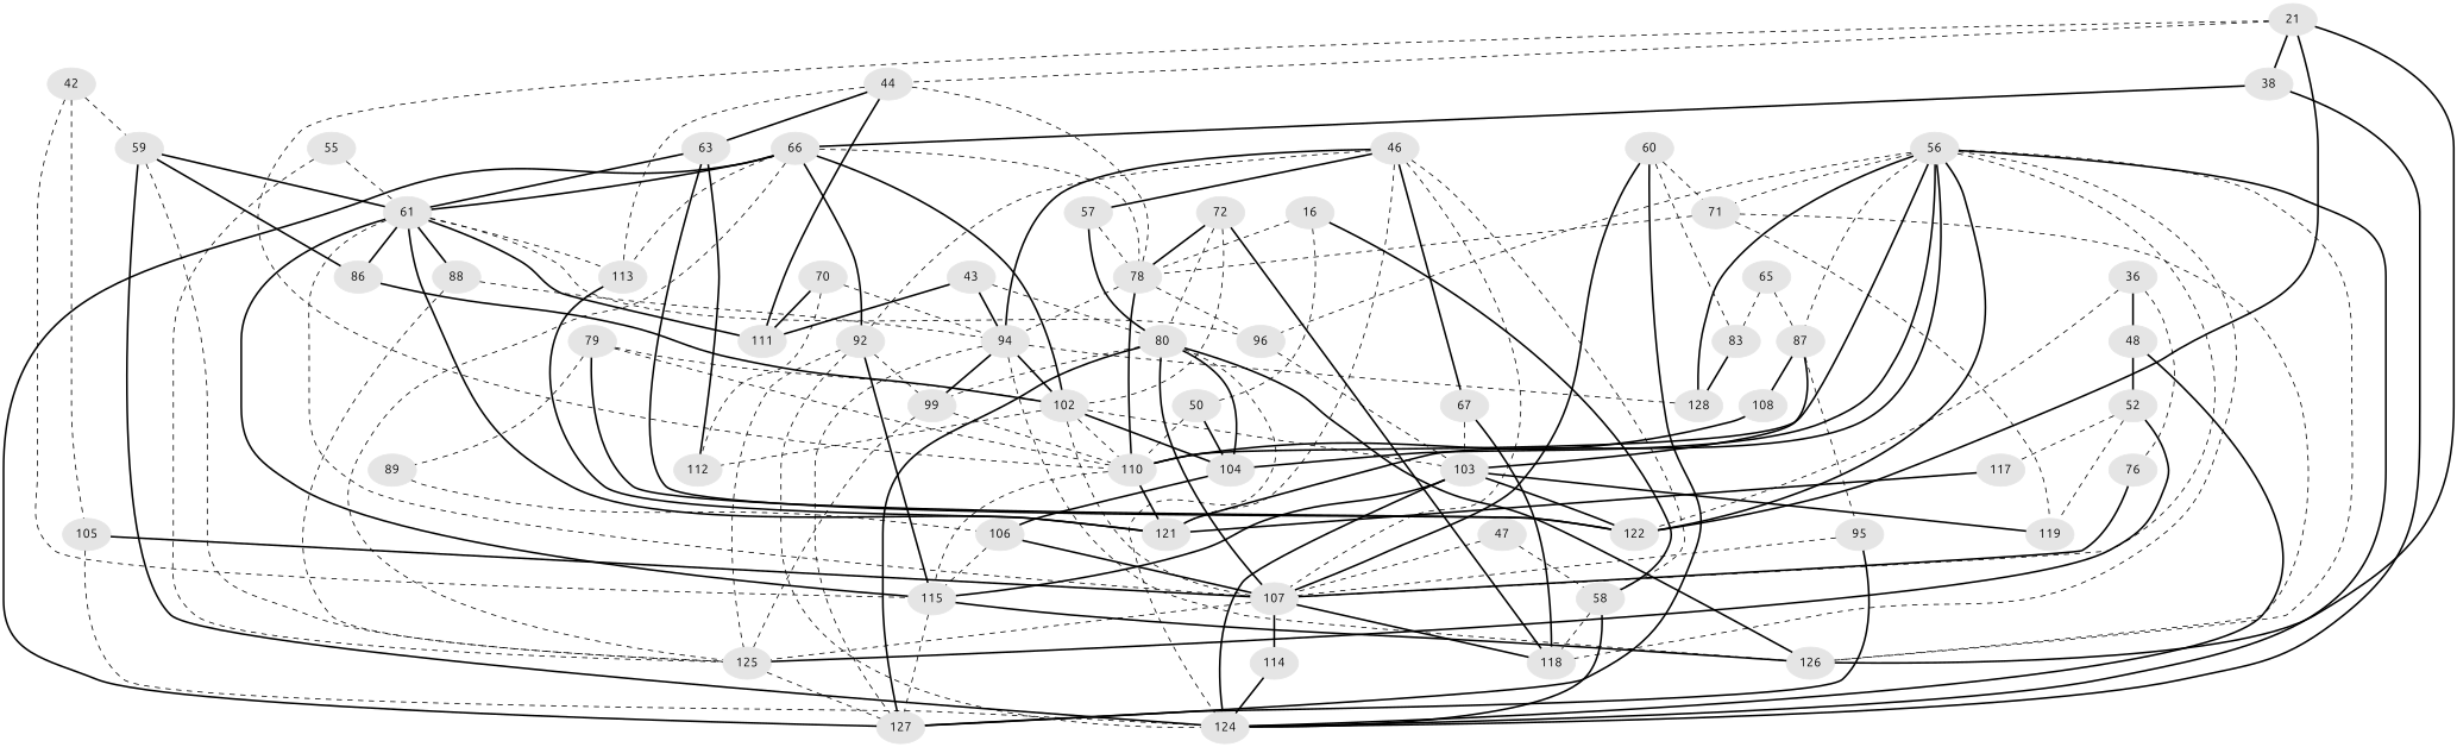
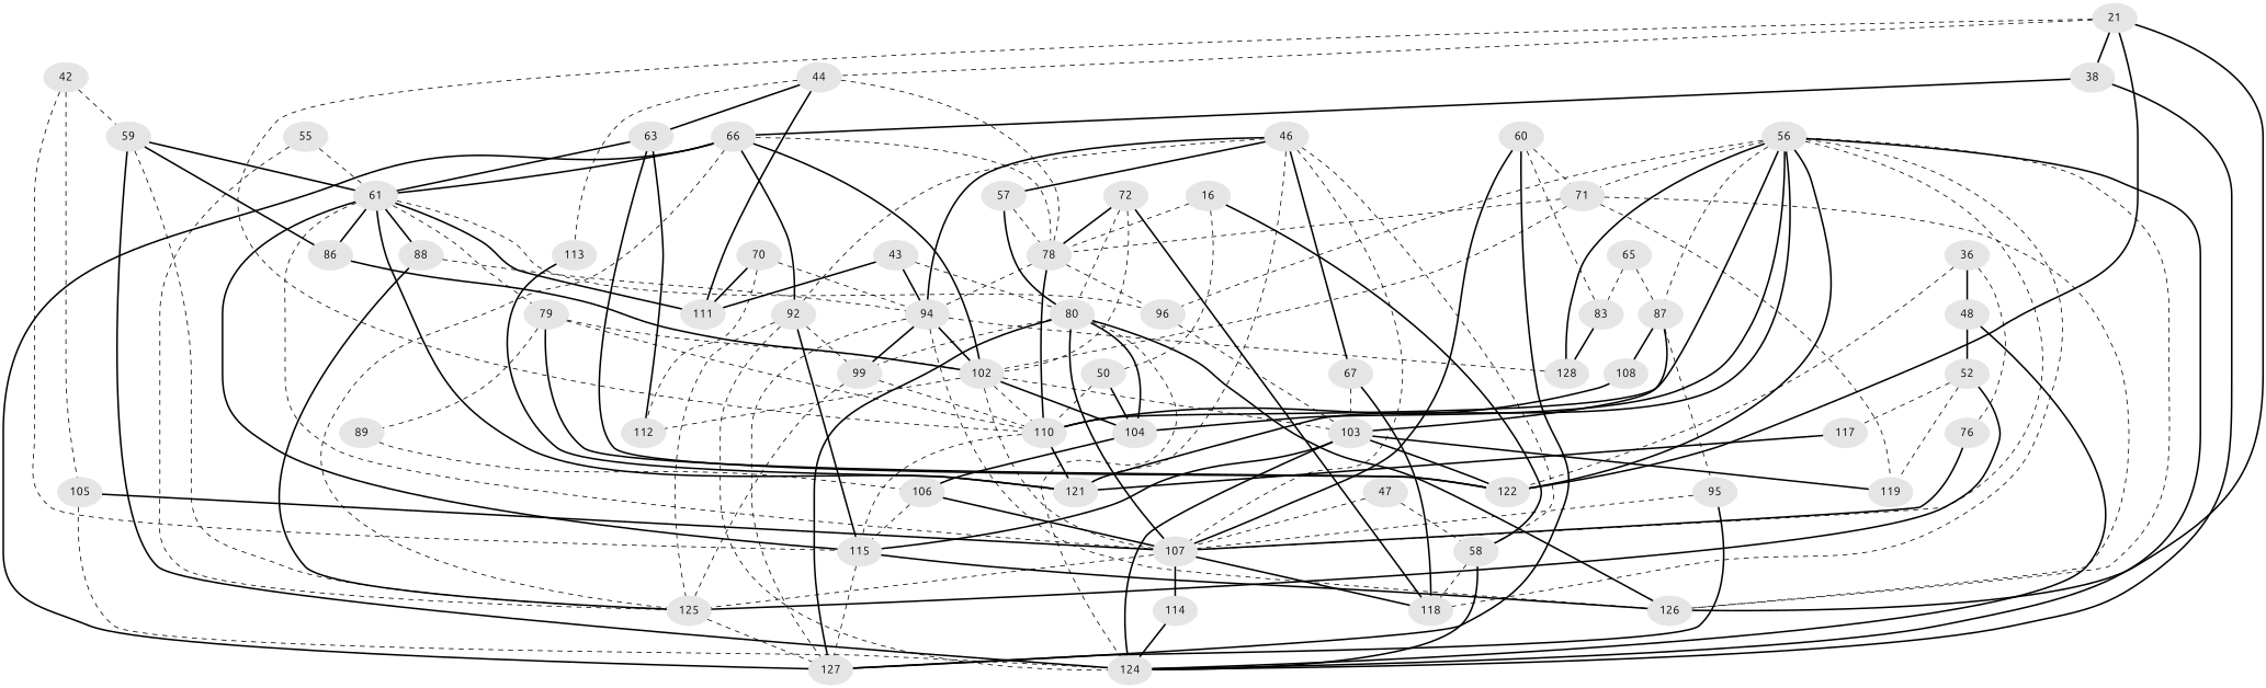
  graph {
    fontname=Ubuntu
    node [color=gray90 fontname=Ubuntu style=filled]
    edge [fontname=Ubuntu style=dashed]
    16
    50
    58 [super="+31"]
    78 [super="+9+77"]
    110 [super="+75+93"]
    104 [super="+101"]
    124 [super="+109+85"]
    118 [super="+33"]
    94 [super="+53"]
    96
    38 [super="+22"]
    66
    21
    44 [super="+29"]
    122 [super="+116"]
    126 [super="+40"]
    111
    63
    113 [super="+98"]
    115 [super="+51"]
    121 [super="+120+45"]
    72
    80 [super="+27+62"]
    102 [super="+61+73+100"]
    36
    48
    76
    52
    107 [super="+84+91+82"]
    92 [super="+74"]
    125 [super="+18+37+68"]
    n32 [label=61 super="+7+12+54"]
    127 [super="+11+97+123"]
    59 [super="+49"]
    86
    42
    105 [super="+14"]
    99 [super="+64"]
    43
    128 [super="+41"]
    112
    46 [super="+26"]
    57
    67
    103 [super="+20"]
    114
    47
    117
    119
    106
    79
    88
    55
    56 [super="+28+39"]
    71 [super="+32"]
    87 [super="+1"]
    95
    108
    60
    83
    65
    89
    70 [super="+3"]
    16 -- 50
    16 -- 58 [style=bold]
    16 -- 78
    50 -- 110 [weight=2]
    50 -- 104 [style=bold]
    58 -- 124 [style=bold]
    58 -- 118
    78 -- 110 [style=bold]
    78 -- 94
    78 -- 96
    110 -- 115
    110 -- 121 [style=bold weight=2]
    104 -- 106 [style=bold]
    94 -- 126
    94 -- 102 [style=bold]
    94 -- 127
    94 -- 99 [style=bold]
    94 -- 128 [weight=3]
    96 -- 103
    38 -- 124 [style=bold]
    38 -- 66 [style=bold]
    66 -- 78
-   66 -- 113
    66 -- 102 [style=bold]
    66 -- 92 [style=bold]
    66 -- 125
    66 -- n32 [style=bold]
    66 -- 127 [style=bold]
    21 -- 110
    21 -- 38 [style=bold]
    21 -- 44
    21 -- 122 [style=bold weight=2]
    21 -- 126 [style=bold]
    44 -- 78
    44 -- 111 [style=bold]
    44 -- 63 [style=bold]
    44 -- 113
    63 -- 122 [style=bold]
    63 -- n32 [style=bold]
    63 -- 112 [style=bold]
    113 -- 121 [style=bold weight=2]
    115 -- 126 [style=bold]
    115 -- 127 [weight=2]
    72 -- 78 [style=bold]
    72 -- 118 [style=bold]
    72 -- 80
    72 -- 102
    80 -- 104 [style=bold]
    80 -- 124 [weight=2]
    80 -- 126 [style=bold]
    80 -- 107 [style=bold]
    80 -- 127 [style=bold]
    80 -- 99
    102 -- 110
    102 -- 104 [style=bold]
    102 -- 107 [weight=3]
    102 -- 112
    102 -- 103
    36 -- 122
    36 -- 48 [style=bold]
    36 -- 76
    48 -- 124 [style=bold]
    48 -- 52 [style=bold]
    76 -- 107 [style=bold]
    52 -- 125 [style=bold]
    52 -- 117
    52 -- 119
    107 -- 118 [style=bold]
    107 -- 125 [weight=3]
    107 -- 114 [style=bold weight=2]
    92 -- 124 [weight=2]
    92 -- 115 [style=bold]
    92 -- 125
    92 -- 99
    125 -- 127
    n32 -- 96
    n32 -- 111 [style=bold]
    n32 -- 115 [style=bold weight=2]
    n32 -- 121 [style=bold weight=3]
    n32 -- 107 [weight=2]
    n32 -- 86 [style=bold]
-   n32 -- 113
+   n32 -- 79
    n32 -- 88 [style=bold]
    59 -- 124 [style=bold]
    59 -- 125
    59 -- n32 [style=bold]
    59 -- 86 [style=bold weight=2]
    86 -- 102 [style=bold]
    42 -- 115
    42 -- 59
    42 -- 105
    105 -- 124
    105 -- 107 [style=bold]
    99 -- 110
    99 -- 125 [weight=2]
    43 -- 94 [style=bold]
    43 -- 111 [style=bold]
    43 -- 80
    46 -- 58
    46 -- 94 [style=bold]
    46 -- 121
    46 -- 107 [weight=2]
    46 -- 92
    46 -- 57 [style=bold]
    46 -- 67 [style=bold]
    57 -- 78
    57 -- 80 [style=bold]
    67 -- 118 [style=bold]
    67 -- 103
    103 -- 124 [style=bold]
    103 -- 122 [style=bold]
    103 -- 115 [style=bold]
    103 -- 119 [style=bold]
    114 -- 124 [style=bold]
    47 -- 58
    47 -- 107
    117 -- 121 [style=bold]
    106 -- 115
    106 -- 107 [style=bold]
    79 -- 110
    79 -- 122 [style=bold]
    79 -- 102
    79 -- 89
    88 -- 94
-   88 -- 125
+   88 -- 125 [style=bold]
    55 -- 125
    55 -- n32
    56 -- 110 [style=bold]
    56 -- 104 [style=bold weight=2]
    56 -- 124 [style=bold weight=2]
    56 -- 118
    56 -- 96
    56 -- 122 [style=bold]
    56 -- 126 [weight=2]
    56 -- 121 [style=bold]
    56 -- 107
    56 -- 128 [style=bold weight=2]
    56 -- 71
    56 -- 87
    71 -- 78 [weight=2]
    71 -- 126
+   71 -- 102 [weight=2]
    71 -- 119
    87 -- 103 [style=bold]
    87 -- 95
    87 -- 108 [style=bold]
    95 -- 107
    95 -- 127 [style=bold]
    108 -- 110 [style=bold]
    60 -- 107 [style=bold]
    60 -- 127 [style=bold]
    60 -- 71
    60 -- 83
    83 -- 128 [style=bold]
    65 -- 87
    65 -- 83
    89 -- 106
    70 -- 94
    70 -- 111 [style=bold weight=2]
    70 -- 112
  }
